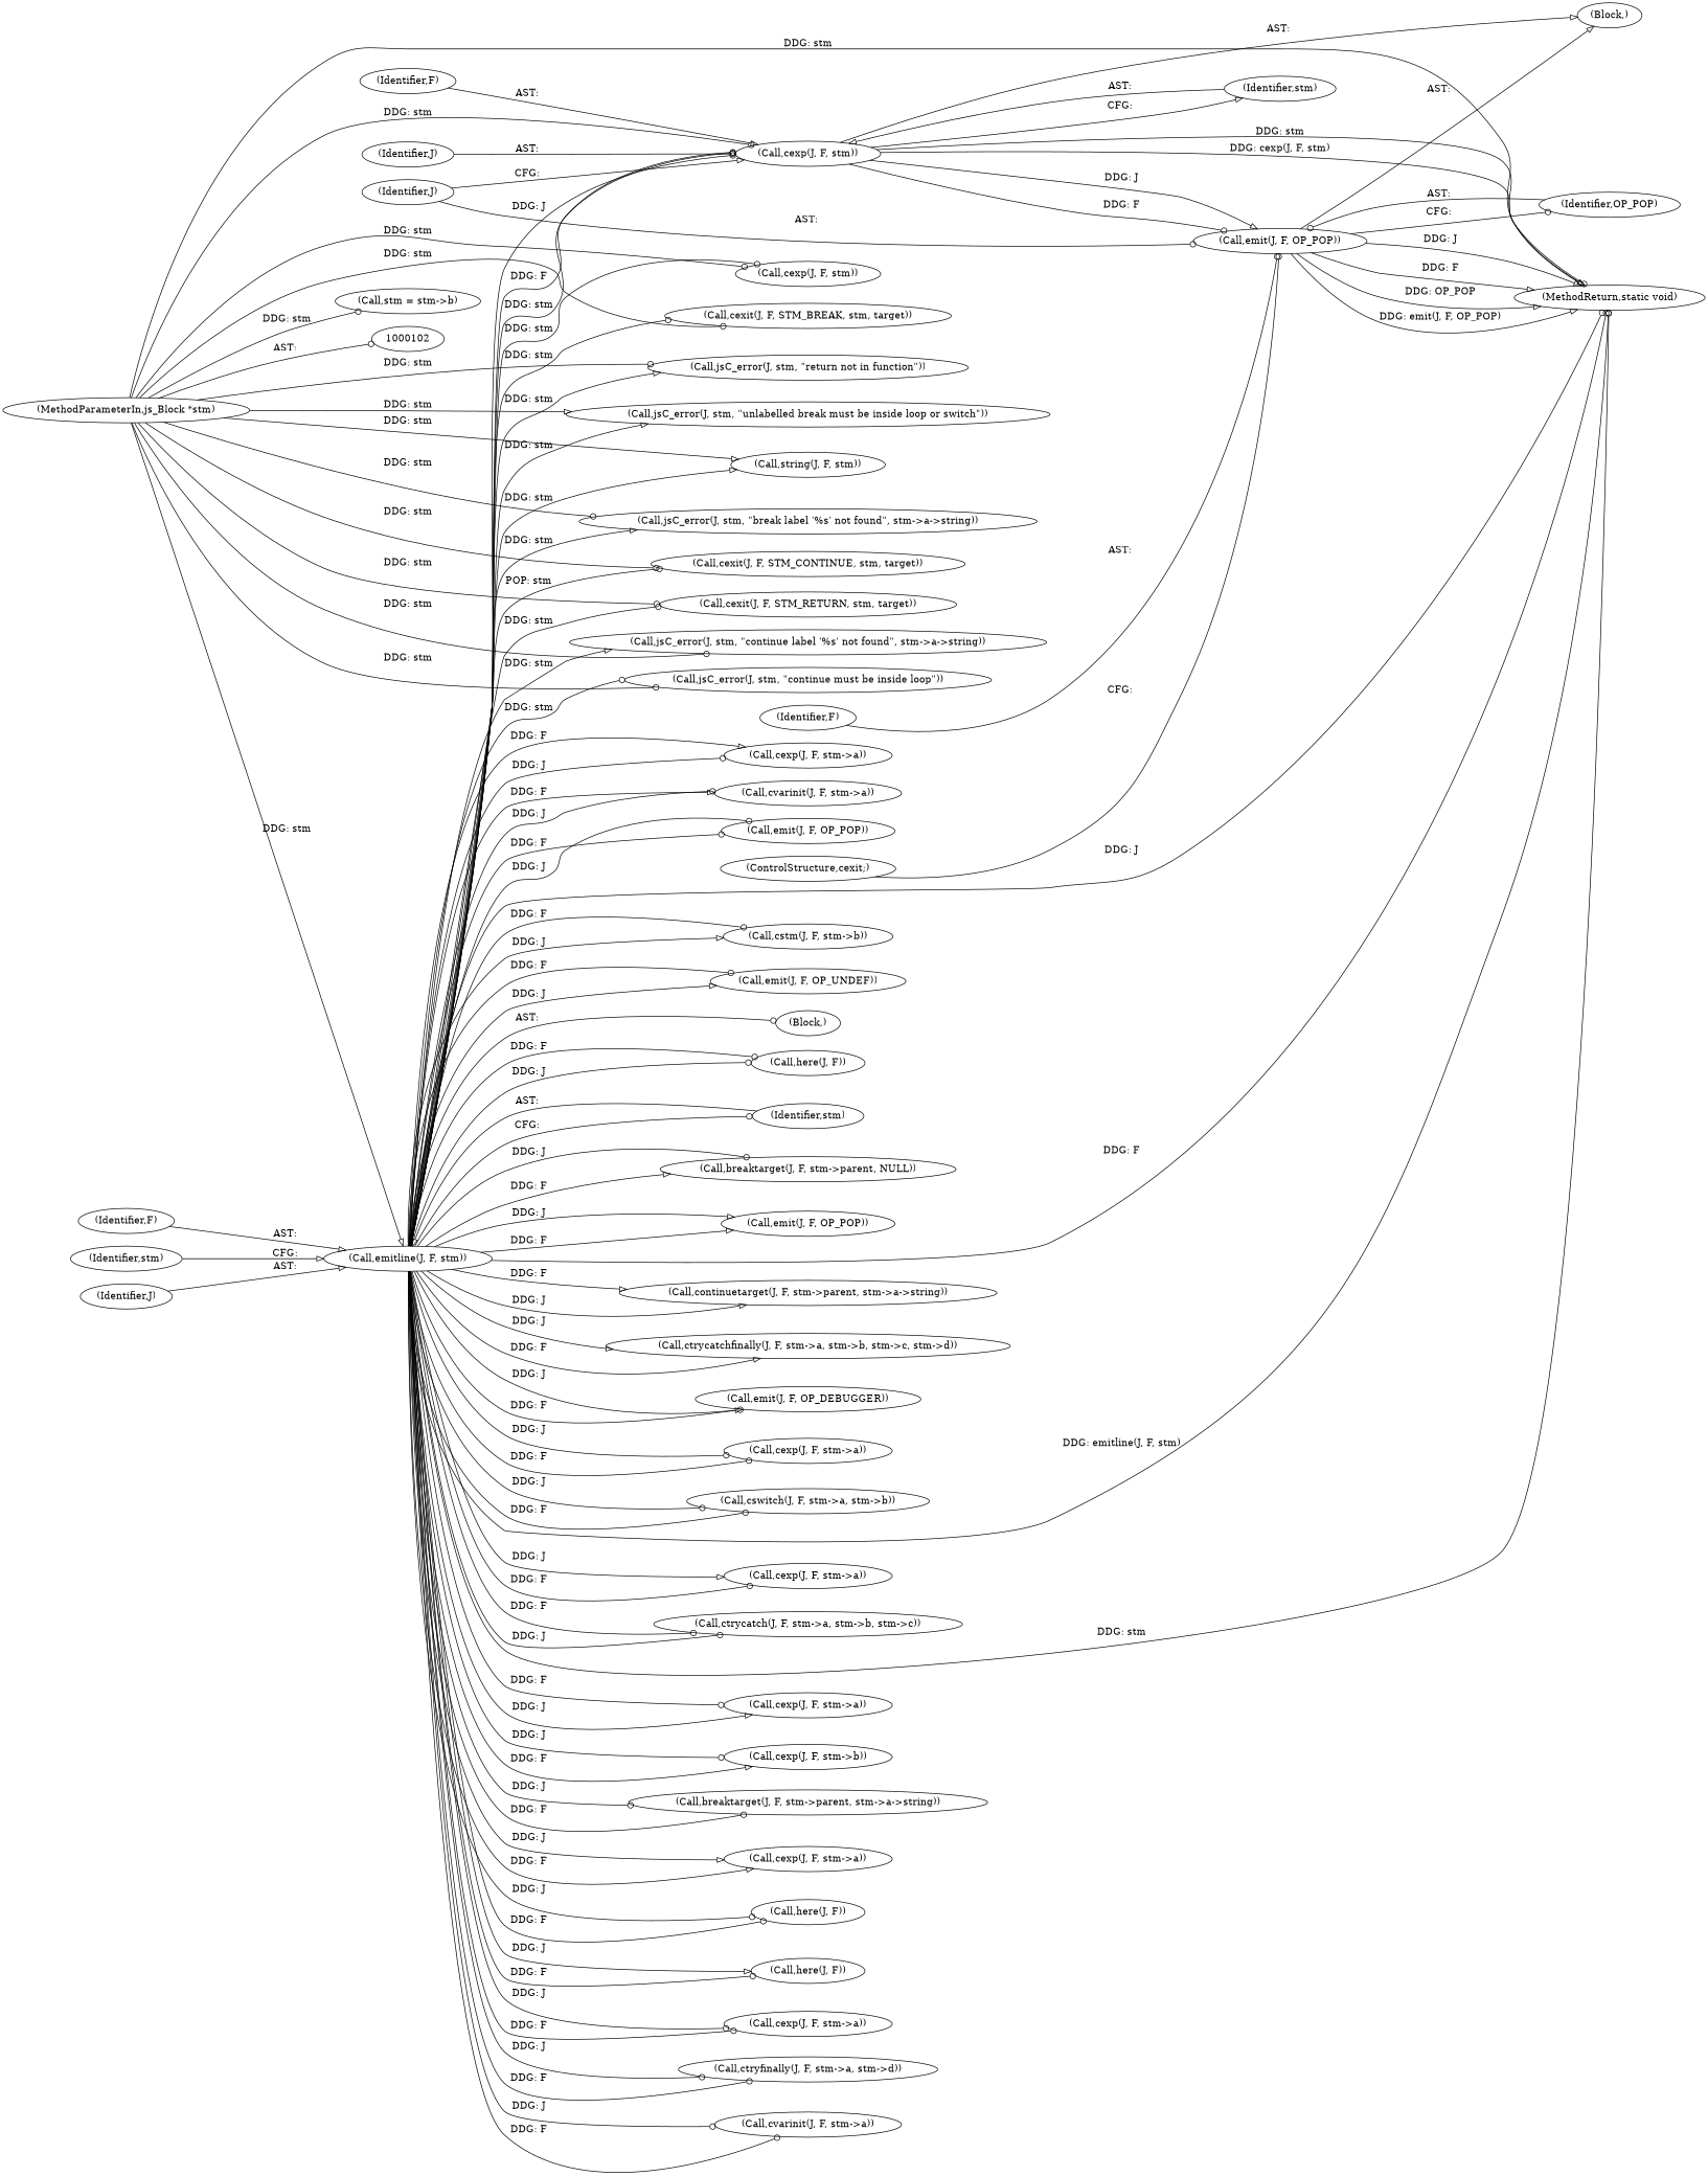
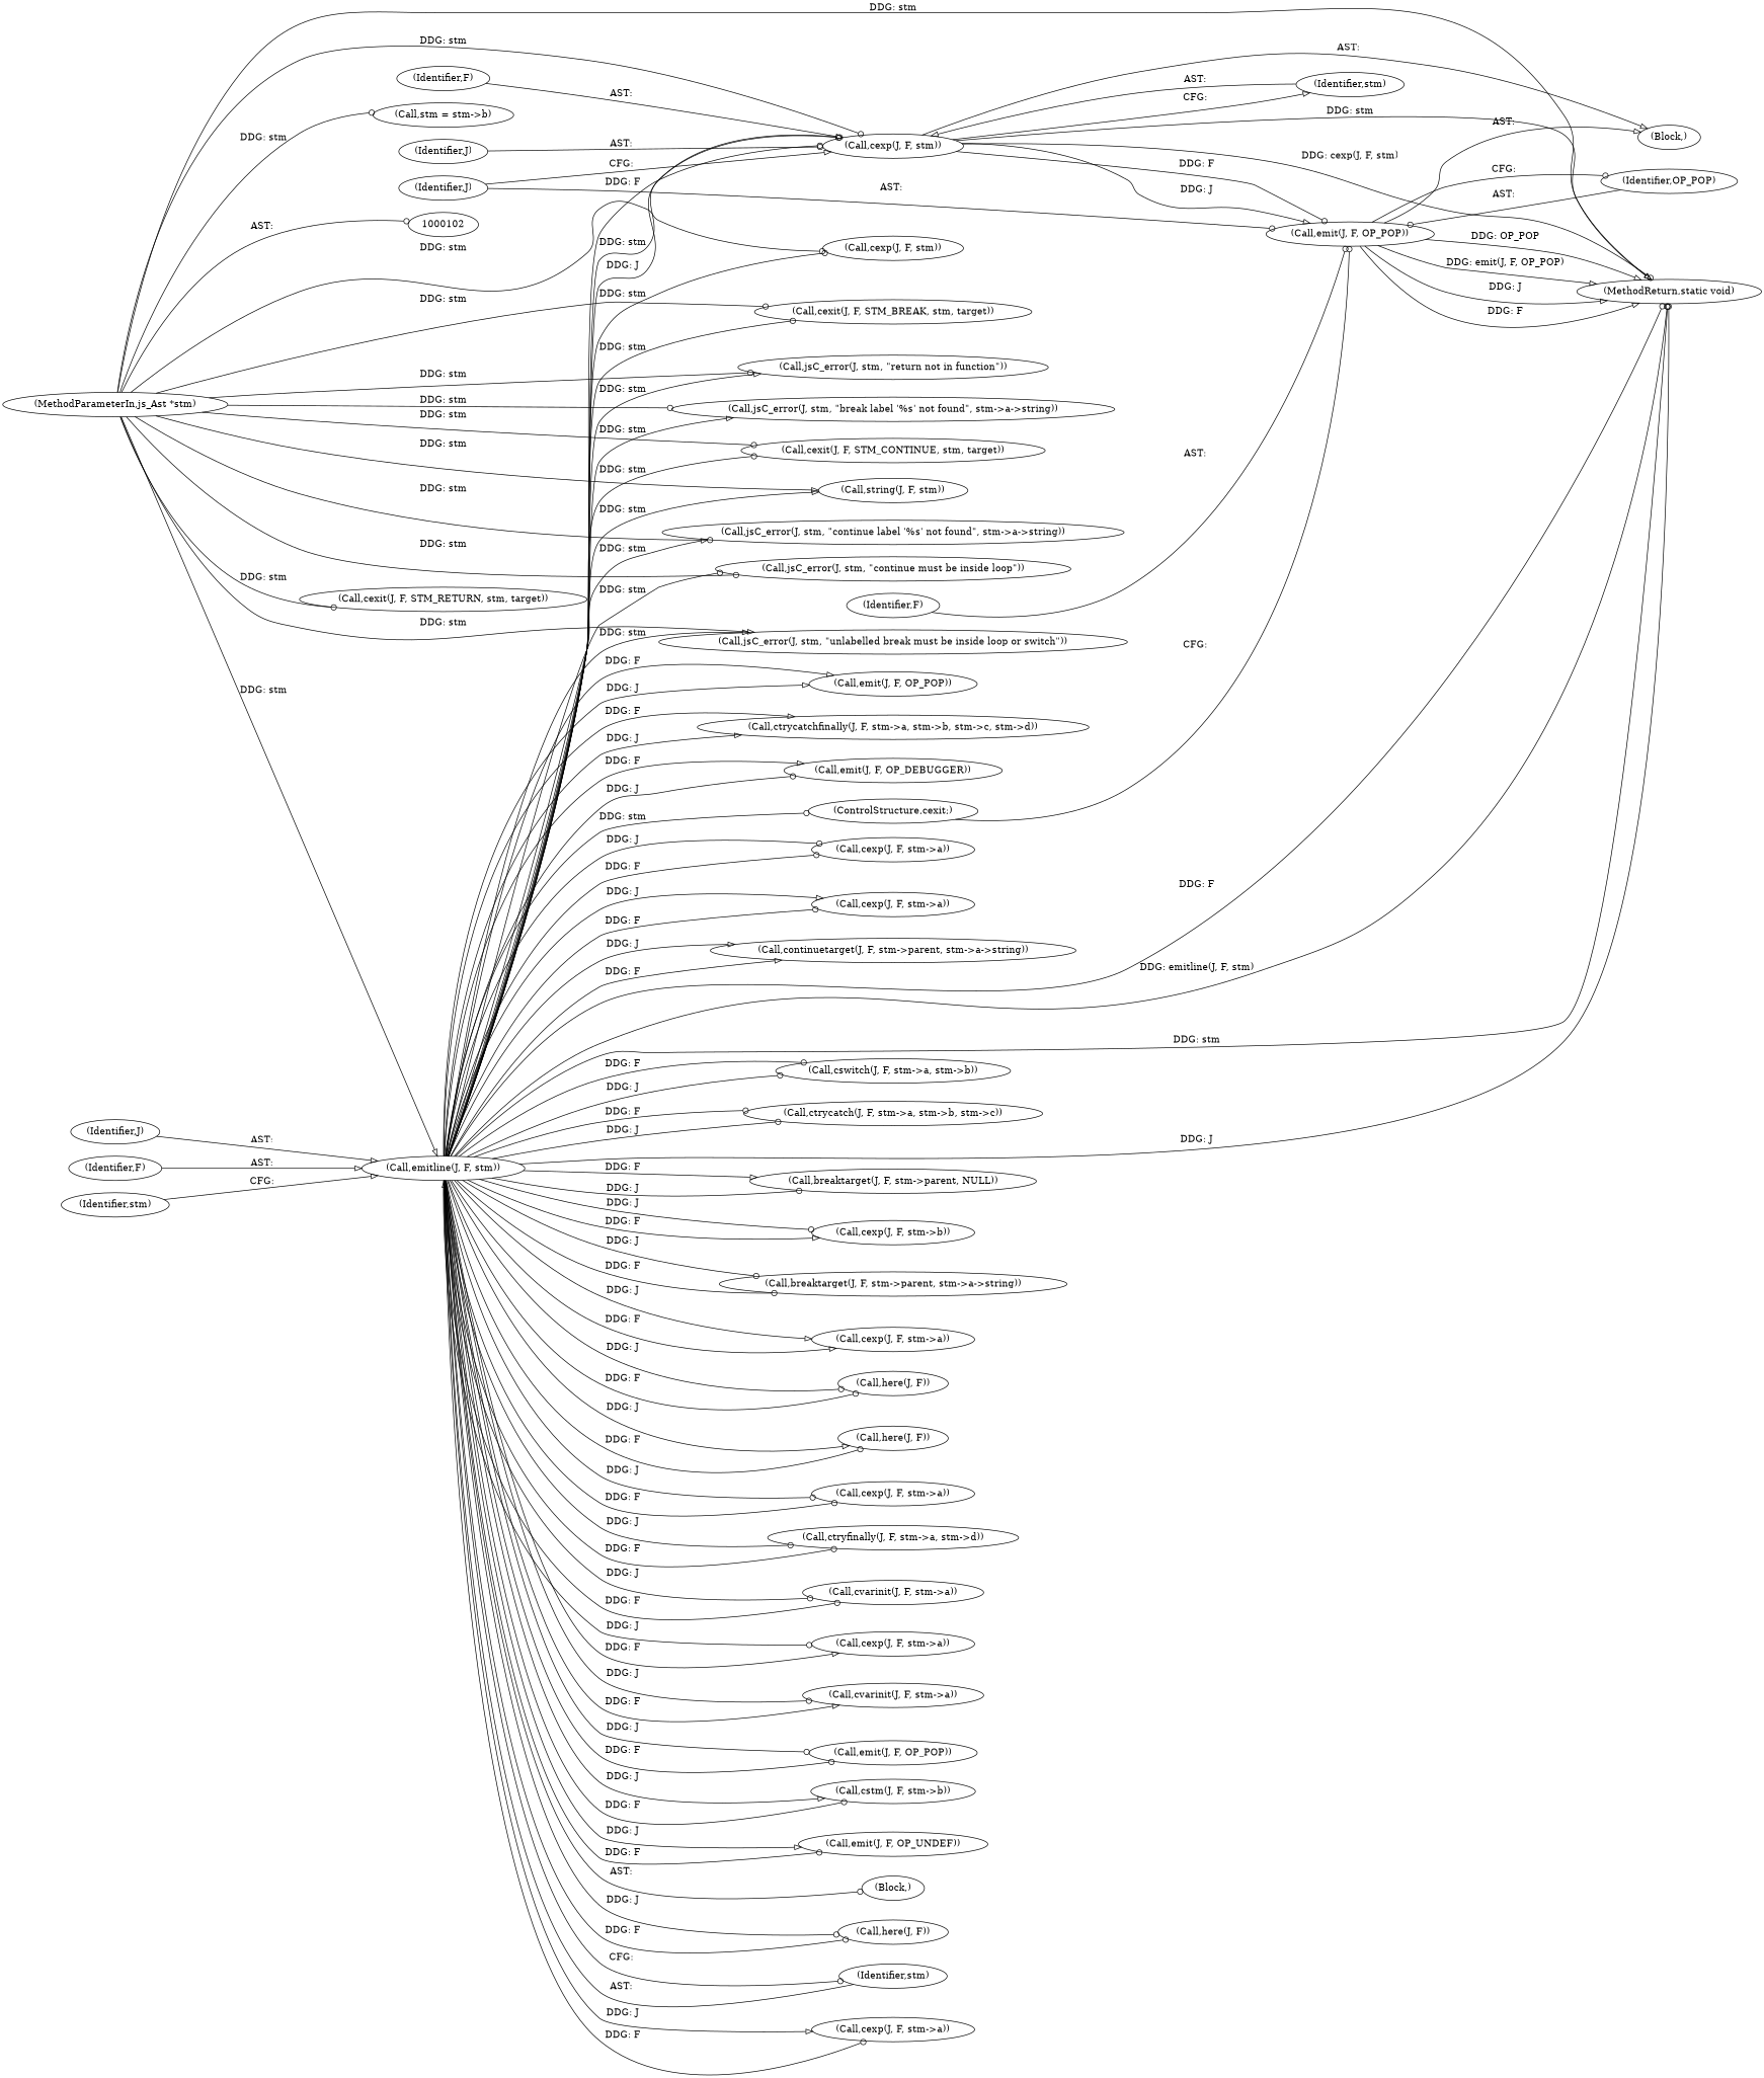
  digraph {
    rankdir=LR
    edge [arrowhead=odot]
    n1 [label="(Call,cexp(J, F, stm))"]
    n2 [label="(Call,emit(J, F, OP_POP))"]
    n3 [label="(MethodReturn,static void)"]
    n4 [label="(Identifier,stm)"]
    n5 [label="(Block,)"]
    n6 [label="(Identifier,OP_POP)"]
    n7 [label="(Call,emitline(J, F, stm))"]
    n8 [label="(Call,cexit(J, F, STM_BREAK, stm, target))"]
    n9 [label="(Call,cexp(J, F, stm->b))"]
    n10 [label="(Call,breaktarget(J, F, stm->parent, stm->a->string))"]
    n11 [label="(Call,cexp(J, F, stm->a))"]
    n12 [label="(Call,here(J, F))"]
    n13 [label="(Call,jsC_error(J, stm, \"return not in function\"))"]
    n14 [label="(Call,here(J, F))"]
    n15 [label="(Call,cexp(J, F, stm->a))"]
    n16 [label="(Call,ctryfinally(J, F, stm->a, stm->d))"]
    n17 [label="(Call,string(J, F, stm))"]
    n18 [label="(Call,cvarinit(J, F, stm->a))"]
    n19 [label="(Call,jsC_error(J, stm, \"continue label '%s' not found\", stm->a->string))"]
    n20 [label="(Call,jsC_error(J, stm, \"continue must be inside loop\"))"]
    n21 [label="(Call,cexp(J, F, stm->a))"]
    n22 [label="(Call,cvarinit(J, F, stm->a))"]
    n23 [label="(Call,jsC_error(J, stm, \"unlabelled break must be inside loop or switch\"))"]
    n24 [label="(Call,emit(J, F, OP_POP))"]
    n25 [label="(Call,cstm(J, F, stm->b))"]
    n26 [label="(Call,jsC_error(J, stm, \"break label '%s' not found\", stm->a->string))"]
    n27 [label="(Call,emit(J, F, OP_UNDEF))"]
    n28 [label="(Block,)"]
    n29 [label="(Call,here(J, F))"]
    n30 [label="(Identifier,stm)"]
    n31 [label="(Call,cexp(J, F, stm->a))"]
    n32 [label="(Call,breaktarget(J, F, stm->parent, NULL))"]
    n33 [label="(Call,cexit(J, F, STM_CONTINUE, stm, target))"]
    n34 [label="(Call,emit(J, F, OP_POP))"]
    n35 [label="(Call,cexit(J, F, STM_RETURN, stm, target))"]
    n36 [label="(Call,ctrycatchfinally(J, F, stm->a, stm->b, stm->c, stm->d))"]
    n37 [label="(Call,emit(J, F, OP_DEBUGGER))"]
    n38 [label="(Call,cexp(J, F, stm->a))"]
    n39 [label="(Call,cexp(J, F, stm->a))"]
    n40 [label="(Call,continuetarget(J, F, stm->parent, stm->a->string))"]
    n41 [label="(Call,cswitch(J, F, stm->a, stm->b))"]
    n42 [label="(Call,ctrycatch(J, F, stm->a, stm->b, stm->c))"]
    n43 [label="(Call,cexp(J, F, stm))"]
-   n44 [label="(MethodParameterIn,js_Block *stm)"]
+   n44 [label="(MethodParameterIn,js_Ast *stm)"]
    n45 [label="(Call,stm = stm->b)"]
    1000102
    n47 [label="(Identifier,J)"]
    n48 [label="(Identifier,F)"]
    n49 [label="(Identifier,F)"]
    n50 [label="(Identifier,stm)"]
    n51 [label="(Identifier,F)"]
    n52 [label="(Identifier,J)"]
    n53 [label="(ControlStructure,cexit;)"]
    n54 [label="(Identifier,J)"]
    n1 -> n2 [arrowhead=onormal label="DDG: J"]
    n1 -> n2 [label="DDG: F"]
    n1 -> n3 [arrowhead=onormal label="DDG: stm"]
    n1 -> n3 [label="DDG: cexp(J, F, stm)"]
    n1 -> n4 [arrowhead=onormal label="CFG: "]
    n1 -> n5 [arrowhead=onormal label="AST: "]
    n2 -> n3 [arrowhead=onormal label="DDG: OP_POP"]
    n2 -> n3 [arrowhead=onormal label="DDG: emit(J, F, OP_POP)"]
    n2 -> n3 [arrowhead=onormal label="DDG: J"]
    n2 -> n3 [arrowhead=onormal label="DDG: F"]
    n2 -> n5 [arrowhead=onormal label="AST: "]
    n2 -> n6 [label="CFG: "]
    n4 -> n1 [arrowhead=onormal label="AST: "]
    n6 -> n2 [label="AST: "]
    n7 -> n1 [label="DDG: J"]
    n7 -> n1 [label="DDG: F"]
    n7 -> n1 [label="DDG: stm"]
    n7 -> n3 [label="DDG: stm"]
    n7 -> n3 [label="DDG: J"]
    n7 -> n3 [label="DDG: F"]
    n7 -> n3 [label="DDG: emitline(J, F, stm)"]
    n7 -> n8 [label="DDG: stm"]
    n7 -> n9 [label="DDG: J"]
    n7 -> n9 [arrowhead=onormal label="DDG: F"]
    n7 -> n10 [label="DDG: J"]
    n7 -> n10 [label="DDG: F"]
    n7 -> n11 [arrowhead=onormal label="DDG: J"]
    n7 -> n11 [arrowhead=onormal label="DDG: F"]
    n7 -> n12 [label="DDG: J"]
    n7 -> n12 [label="DDG: F"]
    n7 -> n13 [arrowhead=onormal label="DDG: stm"]
    n7 -> n14 [arrowhead=onormal label="DDG: J"]
    n7 -> n14 [label="DDG: F"]
    n7 -> n15 [label="DDG: J"]
    n7 -> n15 [label="DDG: F"]
    n7 -> n16 [label="DDG: J"]
    n7 -> n16 [label="DDG: F"]
    n7 -> n17 [arrowhead=onormal label="DDG: stm"]
    n7 -> n18 [label="DDG: J"]
    n7 -> n18 [label="DDG: F"]
    n7 -> n19 [arrowhead=onormal label="DDG: stm"]
    n7 -> n20 [label="DDG: stm"]
    n7 -> n21 [label="DDG: J"]
    n7 -> n21 [arrowhead=onormal label="DDG: F"]
    n7 -> n22 [label="DDG: J"]
    n7 -> n22 [arrowhead=onormal label="DDG: F"]
    n7 -> n23 [arrowhead=onormal label="DDG: stm"]
    n7 -> n24 [label="DDG: J"]
    n7 -> n24 [label="DDG: F"]
    n7 -> n25 [arrowhead=onormal label="DDG: J"]
    n7 -> n25 [label="DDG: F"]
    n7 -> n26 [arrowhead=onormal label="DDG: stm"]
    n7 -> n27 [arrowhead=onormal label="DDG: J"]
    n7 -> n27 [label="DDG: F"]
    n7 -> n28 [label="AST: "]
    n7 -> n29 [label="DDG: J"]
    n7 -> n29 [label="DDG: F"]
    n7 -> n30 [label="CFG: "]
    n7 -> n31 [arrowhead=onormal label="DDG: J"]
    n7 -> n31 [label="DDG: F"]
    n7 -> n32 [label="DDG: J"]
    n7 -> n32 [arrowhead=onormal label="DDG: F"]
-   n7 -> n33 [label="POP: stm"]
+   n7 -> n33 [label="DDG: stm"]
    n7 -> n34 [arrowhead=onormal label="DDG: J"]
    n7 -> n34 [arrowhead=onormal label="DDG: F"]
-   n7 -> n35 [label="DDG: stm"]
+   n7 -> n53 [label="DDG: stm"]
    n7 -> n36 [arrowhead=onormal label="DDG: J"]
    n7 -> n36 [arrowhead=onormal label="DDG: F"]
    n7 -> n37 [label="DDG: J"]
    n7 -> n37 [arrowhead=onormal label="DDG: F"]
    n7 -> n38 [label="DDG: J"]
    n7 -> n38 [label="DDG: F"]
    n7 -> n39 [arrowhead=onormal label="DDG: J"]
    n7 -> n39 [label="DDG: F"]
    n7 -> n40 [arrowhead=onormal label="DDG: J"]
    n7 -> n40 [arrowhead=onormal label="DDG: F"]
    n7 -> n41 [label="DDG: J"]
    n7 -> n41 [label="DDG: F"]
    n7 -> n42 [label="DDG: J"]
    n7 -> n42 [label="DDG: F"]
    n7 -> n43 [label="DDG: stm"]
    n30 -> n7 [arrowhead=onormal label="AST: "]
    n44 -> n1 [label="DDG: stm"]
    n44 -> n3 [arrowhead=onormal label="DDG: stm"]
    n44 -> n7 [arrowhead=onormal label="DDG: stm"]
    n44 -> n8 [label="DDG: stm"]
    n44 -> n13 [label="DDG: stm"]
    n44 -> n17 [arrowhead=onormal label="DDG: stm"]
    n44 -> n19 [label="DDG: stm"]
    n44 -> n20 [label="DDG: stm"]
    n44 -> n23 [arrowhead=onormal label="DDG: stm"]
    n44 -> n26 [label="DDG: stm"]
    n44 -> n33 [label="DDG: stm"]
    n44 -> n35 [label="DDG: stm"]
    n44 -> n43 [label="DDG: stm"]
    n44 -> n45 [label="DDG: stm"]
    n44 -> 1000102 [label="AST: "]
    n47 -> n1 [arrowhead=onormal label="CFG: "]
    n47 -> n2 [label="AST: "]
    n48 -> n7 [arrowhead=onormal label="AST: "]
    n49 -> n2 [label="AST: "]
    n50 -> n7 [arrowhead=onormal label="CFG: "]
    n51 -> n1 [arrowhead=onormal label="AST: "]
    n52 -> n1 [label="AST: "]
    n53 -> n2 [label="CFG: "]
    n54 -> n7 [arrowhead=onormal label="AST: "]
  }
